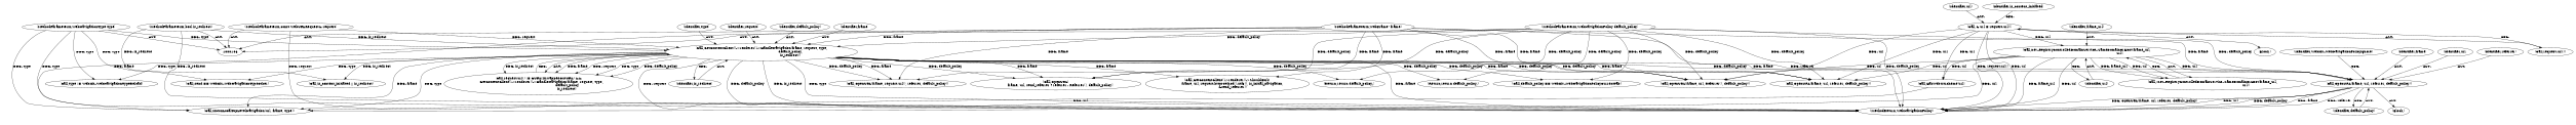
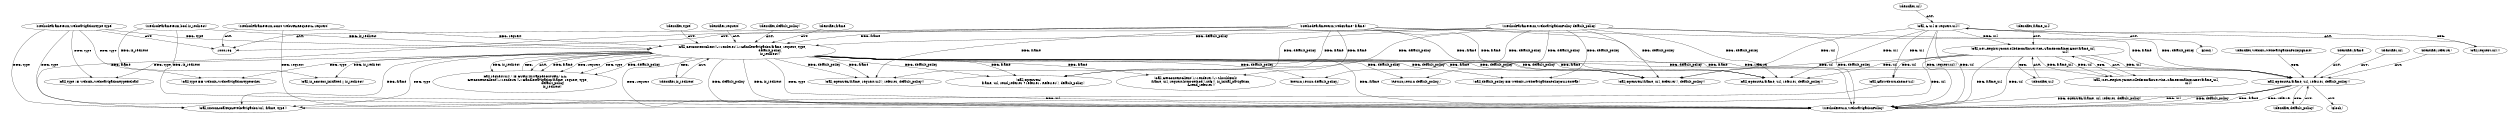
  digraph {
    n1 [label="(Call,OpenURL(frame, url, referrer, default_policy))"]
    n2 [label="(Identifier,default_policy)"]
    n3 [label="(Block,)"]
    n4 [label="(MethodReturn,WebNavigationPolicy)"]
    n5 [label="(Call,GetContentClient()->renderer()->HandleNavigation(frame, request, type,\n                                                       default_policy,\n                                                       is_redirect))"]
    n6 [label="(Call,is_content_initiated || is_redirect)"]
    n7 [label="(Call,GetContentClient()->renderer()->ShouldFork(\n          frame, url, request.httpMethod().utf8(), is_initial_navigation,\n          &send_referrer))"]
    n8 [label="(Call,OpenURL(frame, url, Referrer(), default_policy))"]
-   n9 [label="(Call,send == WebKit::WebNavigationTypeOther)"]
+   n9 [label="(Call,type == WebKit::WebNavigationTypeOther)"]
    n10 [label="(Call,OpenURL(\n          frame, url, send_referrer ? referrer : Referrer(), default_policy))"]
    n11 [label="(Call,type != WebKit::WebNavigationTypeReload)"]
    n12 [label="(Return,return default_policy;)"]
    n13 [label="(Call,OpenURL(frame, url, referrer, default_policy))"]
    n14 [label="(Return,return default_policy;)"]
    n15 [label="(Identifier,is_redirect)"]
    n16 [label="(Call,default_policy == WebKit::WebNavigationPolicyCurrentTab)"]
    n17 [label="(Call,request.url() != GURL(kSwappedOutURL) &&\n      GetContentClient()->renderer()->HandleNavigation(frame, request, type,\n                                                       default_policy,\n                                                       is_redirect))"]
    n18 [label="(Call,IsNonLocalTopLevelNavigation(url, frame, type))"]
    n19 [label="(Call,OpenURL(frame, request.url(), referrer, default_policy))"]
    n20 [label="(MethodParameterIn,WebFrame* frame)"]
    1000106
    n22 [label="(MethodParameterIn,const WebURLRequest& request)"]
    n23 [label="(MethodParameterIn,WebNavigationType type)"]
    n24 [label="(MethodParameterIn,WebNavigationPolicy default_policy)"]
    n25 [label="(MethodParameterIn,bool is_redirect)"]
    n26 [label="(Call,net::RegistryControlledDomainService::SameDomainOrHost(frame_url,\n                                                                url))"]
    n27 [label="(Identifier,url)"]
    n28 [label="(Call,HasWebUIScheme(url))"]
    n29 [label="(Call,!net::RegistryControlledDomainService::SameDomainOrHost(frame_url,\n                                                                url))"]
    n30 [label="(Call,& url = request.url())"]
    n31 [label="(Block,)"]
    n32 [label="(Call,request.url())"]
    n33 [label="(Identifier,request)"]
    n34 [label="(Identifier,url)"]
    n35 [label="(Identifier,referrer)"]
-   n36 [label="(Identifier,is_content_initiated)"]
    n37 [label="(Identifier,url)"]
    n38 [label="(Identifier,default_policy)"]
    n39 [label="(Identifier,WebKit::WebNavigationPolicyIgnore)"]
    n40 [label="(Identifier,frame)"]
    n41 [label="(Identifier,frame_url)"]
    n42 [label="(Identifier,frame)"]
    n43 [label="(Identifier,type)"]
    n1 -> n2 [label="CFG: "]
    n1 -> n3 [label="AST: "]
    n1 -> n4 [label="DDG: OpenURL(frame, url, referrer, default_policy)"]
    n1 -> n4 [label="DDG: url"]
    n1 -> n4 [label="DDG: default_policy"]
    n1 -> n4 [label="DDG: frame"]
    n1 -> n4 [label="DDG: referrer"]
    n2 -> n1 [label="AST: "]
    n5 -> n1 [label="DDG: frame"]
    n5 -> n1 [label="DDG: default_policy"]
    n5 -> n4 [label="DDG: is_redirect"]
    n5 -> n4 [label="DDG: type"]
    n5 -> n4 [label="DDG: frame"]
    n5 -> n4 [label="DDG: request"]
    n5 -> n4 [label="DDG: default_policy"]
    n5 -> n6 [label="DDG: is_redirect"]
    n5 -> n7 [label="DDG: frame"]
    n5 -> n8 [label="DDG: frame"]
    n5 -> n8 [label="DDG: default_policy"]
    n5 -> n9 [label="DDG: type"]
    n5 -> n10 [label="DDG: frame"]
    n5 -> n10 [label="DDG: default_policy"]
    n5 -> n11 [label="DDG: type"]
    n5 -> n12 [label="DDG: default_policy"]
    n5 -> n13 [label="DDG: frame"]
    n5 -> n13 [label="DDG: default_policy"]
    n5 -> n14 [label="DDG: default_policy"]
    n5 -> n15 [label="CFG: "]
    n5 -> n16 [label="DDG: default_policy"]
    n5 -> n17 [label="AST: "]
    n5 -> n17 [label="DDG: frame"]
    n5 -> n17 [label="DDG: request"]
    n5 -> n17 [label="DDG: type"]
    n5 -> n17 [label="DDG: default_policy"]
    n5 -> n17 [label="DDG: is_redirect"]
    n5 -> n18 [label="DDG: frame"]
    n5 -> n18 [label="DDG: type"]
    n5 -> n19 [label="DDG: frame"]
    n5 -> n19 [label="DDG: default_policy"]
    n15 -> n5 [label="AST: "]
    n17 -> n5 [label="CFG: "]
    n20 -> n1 [label="DDG: frame"]
    n20 -> n4 [label="DDG: referrer"]
    n20 -> n5 [label="DDG: frame"]
    n20 -> n7 [label="DDG: frame"]
    n20 -> n8 [label="DDG: frame"]
    n20 -> n10 [label="DDG: frame"]
    n20 -> n13 [label="DDG: frame"]
    n20 -> n18 [label="DDG: frame"]
    n20 -> n19 [label="DDG: frame"]
    n20 -> 1000106 [label="AST: "]
    n22 -> n4 [label="DDG: request"]
    n22 -> n5 [label="DDG: request"]
    n22 -> 1000106 [label="AST: "]
    n23 -> n4 [label="DDG: type"]
    n23 -> n5 [label="DDG: type"]
    n23 -> n9 [label="DDG: type"]
    n23 -> n11 [label="DDG: type"]
    n23 -> n18 [label="DDG: type"]
    n23 -> 1000106 [label="AST: "]
    n24 -> n1 [label="DDG: default_policy"]
    n24 -> n4 [label="DDG: default_policy"]
    n24 -> n5 [label="DDG: default_policy"]
    n24 -> n8 [label="DDG: default_policy"]
    n24 -> n10 [label="DDG: default_policy"]
    n24 -> n12 [label="DDG: default_policy"]
    n24 -> n13 [label="DDG: default_policy"]
    n24 -> n14 [label="DDG: default_policy"]
    n24 -> n16 [label="DDG: default_policy"]
    n24 -> n19 [label="DDG: default_policy"]
    n24 -> 1000106 [label="AST: "]
    n25 -> n4 [label="DDG: is_redirect"]
    n25 -> n5 [label="DDG: is_redirect"]
    n25 -> n6 [label="DDG: is_redirect"]
-   n25 -> 1000106 [label="AST: "]
    n26 -> n1 [label="DDG: url"]
    n26 -> n4 [label="DDG: frame_url"]
    n26 -> n4 [label="DDG: url"]
    n26 -> n8 [label="DDG: url"]
    n26 -> n13 [label="DDG: url"]
    n26 -> n18 [label="DDG: url"]
    n26 -> n27 [label="CFG: "]
    n26 -> n28 [label="DDG: url"]
    n26 -> n29 [label="AST: "]
    n26 -> n29 [label="DDG: frame_url"]
    n26 -> n29 [label="DDG: url"]
    n27 -> n26 [label="AST: "]
    n28 -> n18 [label="DDG: url"]
    n29 -> n26 [label="CFG: "]
    n30 -> n4 [label="DDG: url"]
    n30 -> n4 [label="DDG: request.url()"]
    n30 -> n8 [label="DDG: url"]
    n30 -> n13 [label="DDG: url"]
    n30 -> n26 [label="DDG: url"]
    n30 -> n28 [label="DDG: url"]
    n30 -> n31 [label="AST: "]
    n30 -> n32 [label="CFG: "]
    n32 -> n30 [label="AST: "]
    n33 -> n5 [label="AST: "]
    n34 -> n30 [label="AST: "]
    n35 -> n1 [label="AST: "]
-   n36 -> n30 [label="CFG: "]
    n37 -> n1 [label="AST: "]
    n38 -> n5 [label="AST: "]
    n39 -> n1 [label="CFG: "]
    n40 -> n1 [label="AST: "]
    n41 -> n26 [label="AST: "]
    n42 -> n5 [label="AST: "]
    n43 -> n5 [label="AST: "]
  }
